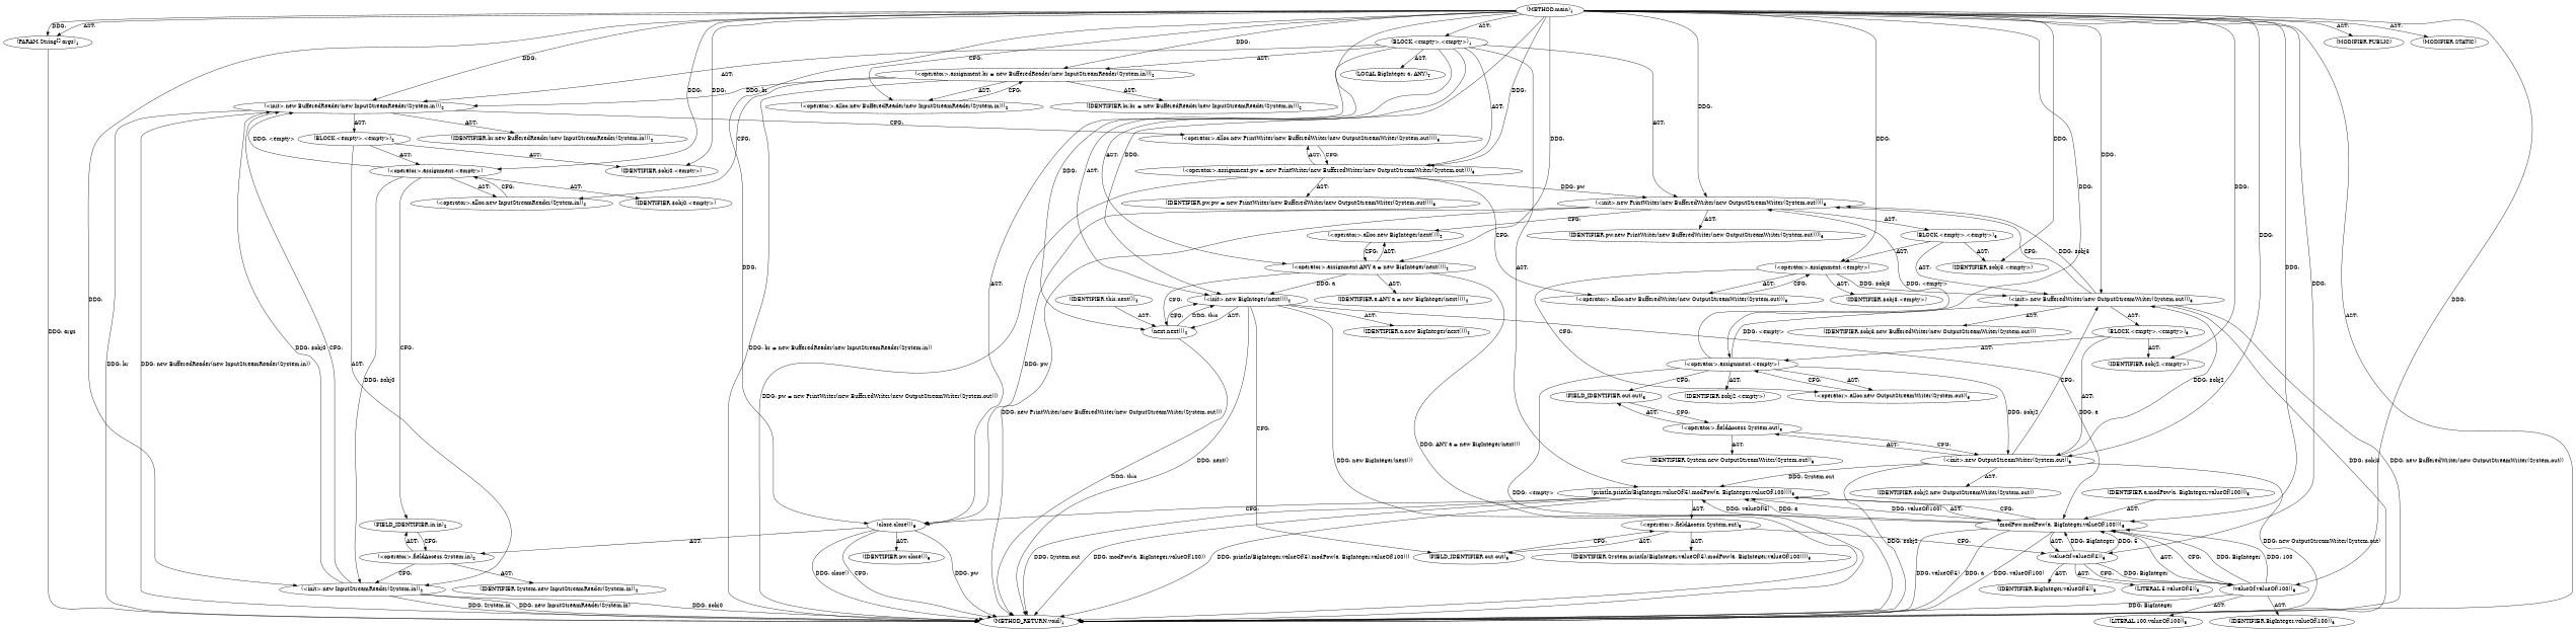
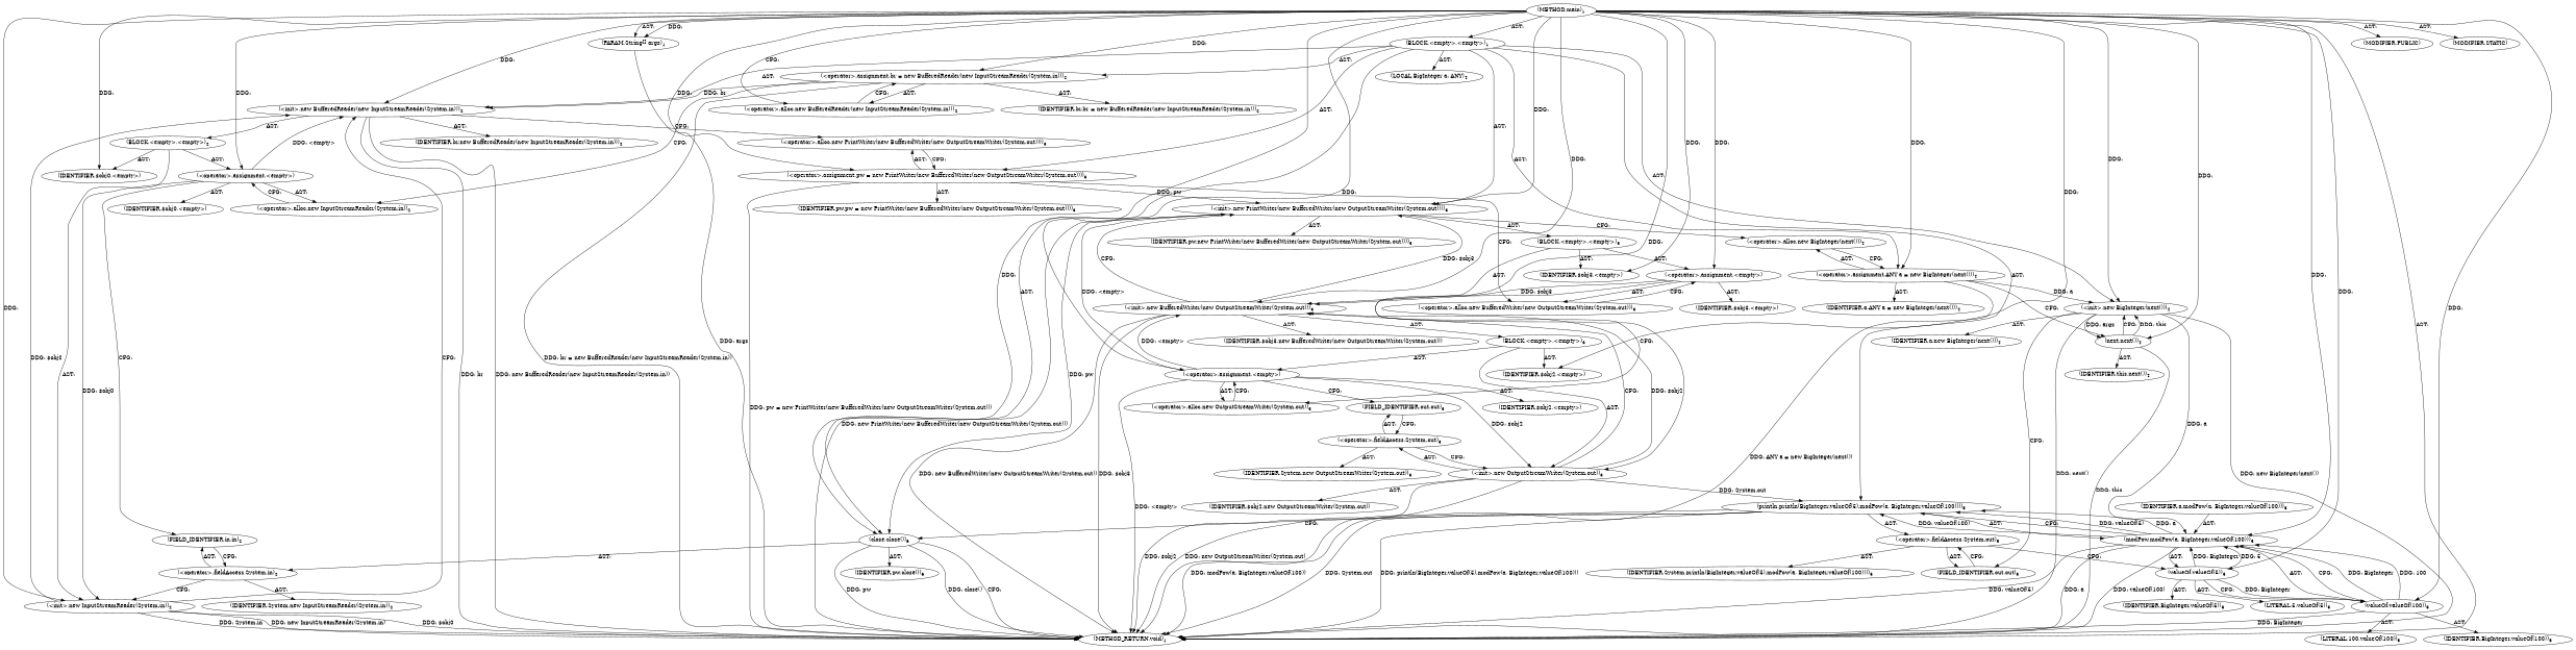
  digraph {
    n1 [label=<(METHOD,main)<SUB>1</SUB>>]
    n2 [label=<(PARAM,String[] args)<SUB>1</SUB>>]
    n3 [label=<(BLOCK,&lt;empty&gt;,&lt;empty&gt;)<SUB>1</SUB>>]
    n4 [label=<(&lt;operator&gt;.assignment,br = new BufferedReader(new InputStreamReader(System.in)))<SUB>2</SUB>>]
    n5 [label=<(&lt;operator&gt;.alloc,new BufferedReader(new InputStreamReader(System.in)))<SUB>2</SUB>>]
    n6 [label=<(&lt;init&gt;,new BufferedReader(new InputStreamReader(System.in)))<SUB>2</SUB>>]
    n7 [label=<(&lt;operator&gt;.assignment,&lt;empty&gt;)>]
    n8 [label=<(&lt;init&gt;,new InputStreamReader(System.in))<SUB>2</SUB>>]
    n9 [label=<(IDENTIFIER,$obj0,&lt;empty&gt;)>]
    n10 [label=<(&lt;operator&gt;.assignment,pw = new PrintWriter(new BufferedWriter(new OutputStreamWriter(System.out))))<SUB>3</SUB>>]
    n11 [label=<(&lt;init&gt;,new PrintWriter(new BufferedWriter(new OutputStreamWriter(System.out))))<SUB>3</SUB>>]
    n12 [label=<(&lt;operator&gt;.assignment,&lt;empty&gt;)>]
    n13 [label=<(&lt;init&gt;,new BufferedWriter(new OutputStreamWriter(System.out)))<SUB>3</SUB>>]
    n14 [label=<(&lt;operator&gt;.assignment,&lt;empty&gt;)>]
    n15 [label=<(&lt;init&gt;,new OutputStreamWriter(System.out))<SUB>3</SUB>>]
    n16 [label=<(IDENTIFIER,$obj2,&lt;empty&gt;)>]
    n17 [label=<(IDENTIFIER,$obj3,&lt;empty&gt;)>]
    n18 [label=<(&lt;operator&gt;.assignment,ANY a = new BigInteger(next()))<SUB>4</SUB>>]
    n19 [label=<(&lt;init&gt;,new BigInteger(next()))<SUB>4</SUB>>]
    n20 [label=<(next,next())<SUB>4</SUB>>]
    n21 [label=<(modPow,modPow(a, BigInteger.valueOf(100)))<SUB>5</SUB>>]
    n22 [label=<(valueOf,valueOf(5))<SUB>5</SUB>>]
    n23 [label=<(valueOf,valueOf(100))<SUB>5</SUB>>]
    n24 [label=<(close,close())<SUB>6</SUB>>]
    n25 [label=<(MODIFIER,PUBLIC)>]
    n26 [label=<(MODIFIER,STATIC)>]
    n27 [label=<(METHOD_RETURN,void)<SUB>1</SUB>>]
    n28 [label=<(LOCAL,BigInteger a: ANY)<SUB>4</SUB>>]
    n29 [label=<(println,println(BigInteger.valueOf(5).modPow(a, BigInteger.valueOf(100))))<SUB>5</SUB>>]
    n30 [label=<(IDENTIFIER,br,br = new BufferedReader(new InputStreamReader(System.in)))<SUB>2</SUB>>]
    n31 [label=<(&lt;operator&gt;.alloc,new InputStreamReader(System.in))<SUB>2</SUB>>]
    n32 [label=<(IDENTIFIER,br,new BufferedReader(new InputStreamReader(System.in)))<SUB>2</SUB>>]
    n33 [label=<(BLOCK,&lt;empty&gt;,&lt;empty&gt;)<SUB>2</SUB>>]
    n34 [label=<(&lt;operator&gt;.alloc,new PrintWriter(new BufferedWriter(new OutputStreamWriter(System.out))))<SUB>3</SUB>>]
    n35 [label=<(IDENTIFIER,$obj0,&lt;empty&gt;)>]
    n36 [label=<(FIELD_IDENTIFIER,in,in)<SUB>2</SUB>>]
    n37 [label=<(IDENTIFIER,pw,pw = new PrintWriter(new BufferedWriter(new OutputStreamWriter(System.out))))<SUB>3</SUB>>]
    n38 [label=<(&lt;operator&gt;.alloc,new BufferedWriter(new OutputStreamWriter(System.out)))<SUB>3</SUB>>]
    n39 [label=<(IDENTIFIER,pw,new PrintWriter(new BufferedWriter(new OutputStreamWriter(System.out))))<SUB>3</SUB>>]
    n40 [label=<(BLOCK,&lt;empty&gt;,&lt;empty&gt;)<SUB>3</SUB>>]
    n41 [label=<(&lt;operator&gt;.alloc,new BigInteger(next()))<SUB>4</SUB>>]
    n42 [label=<(IDENTIFIER,$obj3,&lt;empty&gt;)>]
    n43 [label=<(&lt;operator&gt;.alloc,new OutputStreamWriter(System.out))<SUB>3</SUB>>]
    n44 [label=<(IDENTIFIER,$obj3,new BufferedWriter(new OutputStreamWriter(System.out)))>]
    n45 [label=<(BLOCK,&lt;empty&gt;,&lt;empty&gt;)<SUB>3</SUB>>]
    n46 [label=<(IDENTIFIER,$obj2,&lt;empty&gt;)>]
    n47 [label=<(FIELD_IDENTIFIER,out,out)<SUB>3</SUB>>]
    n48 [label=<(IDENTIFIER,$obj2,new OutputStreamWriter(System.out))>]
    n49 [label=<(&lt;operator&gt;.fieldAccess,System.out)<SUB>3</SUB>>]
    n50 [label=<(IDENTIFIER,a,ANY a = new BigInteger(next()))<SUB>4</SUB>>]
    n51 [label=<(IDENTIFIER,a,new BigInteger(next()))<SUB>4</SUB>>]
    n52 [label=<(FIELD_IDENTIFIER,out,out)<SUB>5</SUB>>]
    n53 [label=<(IDENTIFIER,this,next())<SUB>4</SUB>>]
    n54 [label=<(IDENTIFIER,BigInteger,valueOf(5))<SUB>5</SUB>>]
    n55 [label=<(LITERAL,5,valueOf(5))<SUB>5</SUB>>]
    n56 [label=<(IDENTIFIER,BigInteger,valueOf(100))<SUB>5</SUB>>]
    n57 [label=<(LITERAL,100,valueOf(100))<SUB>5</SUB>>]
    n58 [label=<(&lt;operator&gt;.fieldAccess,System.in)<SUB>2</SUB>>]
    n59 [label=<(IDENTIFIER,pw,close())<SUB>6</SUB>>]
    n60 [label=<(&lt;operator&gt;.fieldAccess,System.out)<SUB>5</SUB>>]
    n61 [label=<(IDENTIFIER,System,new InputStreamReader(System.in))<SUB>2</SUB>>]
    n62 [label=<(IDENTIFIER,System,new OutputStreamWriter(System.out))<SUB>3</SUB>>]
    n63 [label=<(IDENTIFIER,System,println(BigInteger.valueOf(5).modPow(a, BigInteger.valueOf(100))))<SUB>5</SUB>>]
    n64 [label=<(IDENTIFIER,a,modPow(a, BigInteger.valueOf(100)))<SUB>5</SUB>>]
    n1 -> n2 [label="AST: "]
    n1 -> n2 [label="DDG: "]
    n1 -> n3 [label="AST: "]
    n1 -> n4 [label="DDG: "]
    n1 -> n5 [label="CFG: "]
    n1 -> n6 [label="DDG: "]
    n1 -> n7 [label="DDG: "]
    n1 -> n8 [label="DDG: "]
    n1 -> n9 [label="DDG: "]
    n1 -> n10 [label="DDG: "]
    n1 -> n11 [label="DDG: "]
    n1 -> n12 [label="DDG: "]
    n1 -> n13 [label="DDG: "]
    n1 -> n14 [label="DDG: "]
    n1 -> n15 [label="DDG: "]
    n1 -> n16 [label="DDG: "]
    n1 -> n17 [label="DDG: "]
    n1 -> n18 [label="DDG: "]
    n1 -> n19 [label="DDG: "]
    n1 -> n20 [label="DDG: "]
    n1 -> n21 [label="DDG: "]
    n1 -> n22 [label="DDG: "]
    n1 -> n23 [label="DDG: "]
    n1 -> n24 [label="DDG: "]
    n1 -> n25 [label="AST: "]
    n1 -> n26 [label="AST: "]
    n1 -> n27 [label="AST: "]
    n2 -> n27 [label="DDG: args"]
    n3 -> n4 [label="AST: "]
    n3 -> n6 [label="AST: "]
    n3 -> n10 [label="AST: "]
    n3 -> n11 [label="AST: "]
    n3 -> n18 [label="AST: "]
    n3 -> n19 [label="AST: "]
    n3 -> n24 [label="AST: "]
    n3 -> n28 [label="AST: "]
    n3 -> n29 [label="AST: "]
    n4 -> n5 [label="AST: "]
    n4 -> n6 [label="DDG: br"]
    n4 -> n27 [label="DDG: br = new BufferedReader(new InputStreamReader(System.in))"]
    n4 -> n30 [label="AST: "]
    n4 -> n31 [label="CFG: "]
    n5 -> n4 [label="CFG: "]
    n6 -> n27 [label="DDG: br"]
    n6 -> n27 [label="DDG: new BufferedReader(new InputStreamReader(System.in))"]
    n6 -> n32 [label="AST: "]
    n6 -> n33 [label="AST: "]
    n6 -> n34 [label="CFG: "]
    n7 -> n6 [label="DDG: &lt;empty&gt;"]
    n7 -> n8 [label="DDG: $obj0"]
    n7 -> n31 [label="AST: "]
    n7 -> n35 [label="AST: "]
    n7 -> n36 [label="CFG: "]
    n8 -> n6 [label="CFG: "]
    n8 -> n6 [label="DDG: $obj0"]
    n8 -> n27 [label="DDG: $obj0"]
    n8 -> n27 [label="DDG: System.in"]
    n8 -> n27 [label="DDG: new InputStreamReader(System.in)"]
    n10 -> n11 [label="DDG: pw"]
    n10 -> n27 [label="DDG: pw = new PrintWriter(new BufferedWriter(new OutputStreamWriter(System.out)))"]
    n10 -> n34 [label="AST: "]
    n10 -> n37 [label="AST: "]
    n10 -> n38 [label="CFG: "]
    n11 -> n24 [label="DDG: pw"]
    n11 -> n27 [label="DDG: new PrintWriter(new BufferedWriter(new OutputStreamWriter(System.out)))"]
    n11 -> n39 [label="AST: "]
    n11 -> n40 [label="AST: "]
    n11 -> n41 [label="CFG: "]
    n12 -> n13 [label="DDG: $obj3"]
    n12 -> n38 [label="AST: "]
    n12 -> n42 [label="AST: "]
    n12 -> n43 [label="CFG: "]
    n13 -> n11 [label="CFG: "]
    n13 -> n11 [label="DDG: $obj3"]
    n13 -> n27 [label="DDG: $obj3"]
    n13 -> n27 [label="DDG: new BufferedWriter(new OutputStreamWriter(System.out))"]
    n13 -> n44 [label="AST: "]
    n13 -> n45 [label="AST: "]
    n14 -> n11 [label="DDG: &lt;empty&gt;"]
    n14 -> n13 [label="DDG: &lt;empty&gt;"]
    n14 -> n15 [label="DDG: $obj2"]
    n14 -> n27 [label="DDG: &lt;empty&gt;"]
    n14 -> n43 [label="AST: "]
    n14 -> n46 [label="AST: "]
    n14 -> n47 [label="CFG: "]
    n15 -> n13 [label="CFG: "]
    n15 -> n13 [label="DDG: $obj2"]
    n15 -> n27 [label="DDG: $obj2"]
    n15 -> n27 [label="DDG: new OutputStreamWriter(System.out)"]
    n15 -> n29 [label="DDG: System.out"]
    n15 -> n48 [label="AST: "]
    n15 -> n49 [label="AST: "]
    n18 -> n19 [label="DDG: a"]
    n18 -> n20 [label="CFG: "]
    n18 -> n27 [label="DDG: ANY a = new BigInteger(next())"]
    n18 -> n41 [label="AST: "]
    n18 -> n50 [label="AST: "]
-   n19 -> n20 [label="AST: "]
+   n19 -> n20 [label="DDG: args"]
    n19 -> n21 [label="DDG: a"]
    n19 -> n27 [label="DDG: next()"]
    n19 -> n27 [label="DDG: new BigInteger(next())"]
    n19 -> n51 [label="AST: "]
    n19 -> n52 [label="CFG: "]
    n20 -> n19 [label="CFG: "]
    n20 -> n19 [label="DDG: this"]
    n20 -> n27 [label="DDG: this"]
-   n53 -> n20 [label="AST: "]
+   n20 -> n53 [label="AST: "]
    n21 -> n22 [label="AST: "]
    n21 -> n23 [label="AST: "]
    n21 -> n27 [label="DDG: valueOf(5)"]
    n21 -> n27 [label="DDG: a"]
    n21 -> n27 [label="DDG: valueOf(100)"]
    n21 -> n29 [label="CFG: "]
    n21 -> n29 [label="DDG: valueOf(5)"]
    n21 -> n29 [label="DDG: a"]
    n21 -> n29 [label="DDG: valueOf(100)"]
    n22 -> n21 [label="DDG: BigInteger"]
    n22 -> n21 [label="DDG: 5"]
    n22 -> n23 [label="CFG: "]
    n22 -> n23 [label="DDG: BigInteger"]
    n22 -> n54 [label="AST: "]
    n22 -> n55 [label="AST: "]
    n23 -> n21 [label="CFG: "]
    n23 -> n21 [label="DDG: BigInteger"]
    n23 -> n21 [label="DDG: 100"]
    n23 -> n27 [label="DDG: BigInteger"]
    n23 -> n56 [label="AST: "]
    n23 -> n57 [label="AST: "]
    n24 -> n27 [label="CFG: "]
    n24 -> n27 [label="DDG: pw"]
    n24 -> n27 [label="DDG: close()"]
    n24 -> n58 [label="AST: "]
    n24 -> n59 [label="AST: "]
    n29 -> n21 [label="AST: "]
    n29 -> n24 [label="CFG: "]
    n29 -> n27 [label="DDG: System.out"]
    n29 -> n27 [label="DDG: modPow(a, BigInteger.valueOf(100))"]
    n29 -> n27 [label="DDG: println(BigInteger.valueOf(5).modPow(a, BigInteger.valueOf(100)))"]
    n29 -> n60 [label="AST: "]
    n31 -> n7 [label="CFG: "]
    n33 -> n7 [label="AST: "]
    n33 -> n8 [label="AST: "]
    n33 -> n9 [label="AST: "]
    n34 -> n10 [label="CFG: "]
    n36 -> n58 [label="CFG: "]
    n38 -> n12 [label="CFG: "]
    n40 -> n12 [label="AST: "]
    n40 -> n13 [label="AST: "]
    n40 -> n17 [label="AST: "]
    n41 -> n18 [label="CFG: "]
    n43 -> n14 [label="CFG: "]
    n45 -> n14 [label="AST: "]
    n45 -> n15 [label="AST: "]
    n45 -> n16 [label="AST: "]
    n47 -> n49 [label="CFG: "]
    n49 -> n15 [label="CFG: "]
    n49 -> n47 [label="AST: "]
    n49 -> n62 [label="AST: "]
    n52 -> n60 [label="CFG: "]
    n58 -> n8 [label="CFG: "]
    n58 -> n36 [label="AST: "]
    n58 -> n61 [label="AST: "]
    n60 -> n22 [label="CFG: "]
    n60 -> n52 [label="AST: "]
    n60 -> n63 [label="AST: "]
    n64 -> n21 [label="AST: "]
  }
